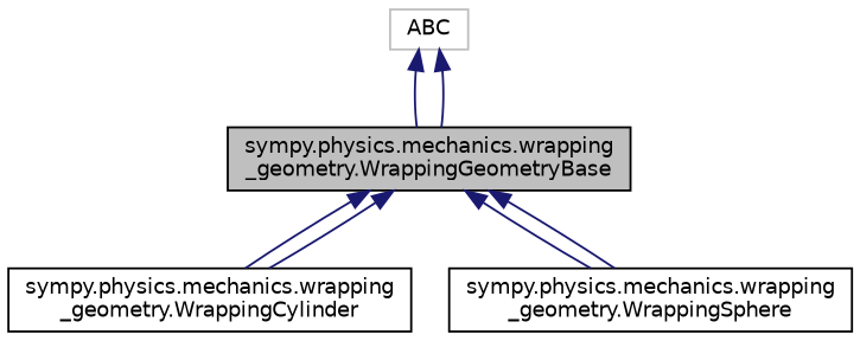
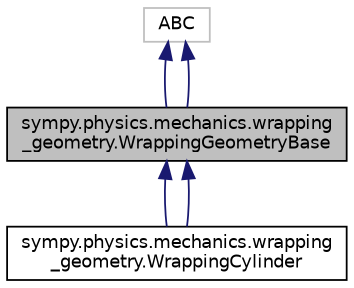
  digraph {
    rankdir=TB
    node [color=black fillcolor=white fontname=Helvetica fontsize=10 shape=record style=filled]
    edge [color=midnightblue dir=back fontname=Helvetica fontsize=10 labelfontname=Helvetica labelfontsize=10 style=solid]
    n1 [fillcolor=grey75 fontcolor=black height=0.2 label="sympy.physics.mechanics.wrapping\l_geometry.WrappingGeometryBase" width=0.4]
    n2 [height=0.2 label="sympy.physics.mechanics.wrapping\l_geometry.WrappingCylinder" width=0.4]
-   n3 [height=0.2 label="sympy.physics.mechanics.wrapping\l_geometry.WrappingSphere" width=0.4]
    n4 [color=grey75 height=0.2 label=ABC width=0.4]
    n1 -> n2
    n1 -> n2
-   n1 -> n3
-   n1 -> n3
    n4 -> n1
    n4 -> n1
  }
